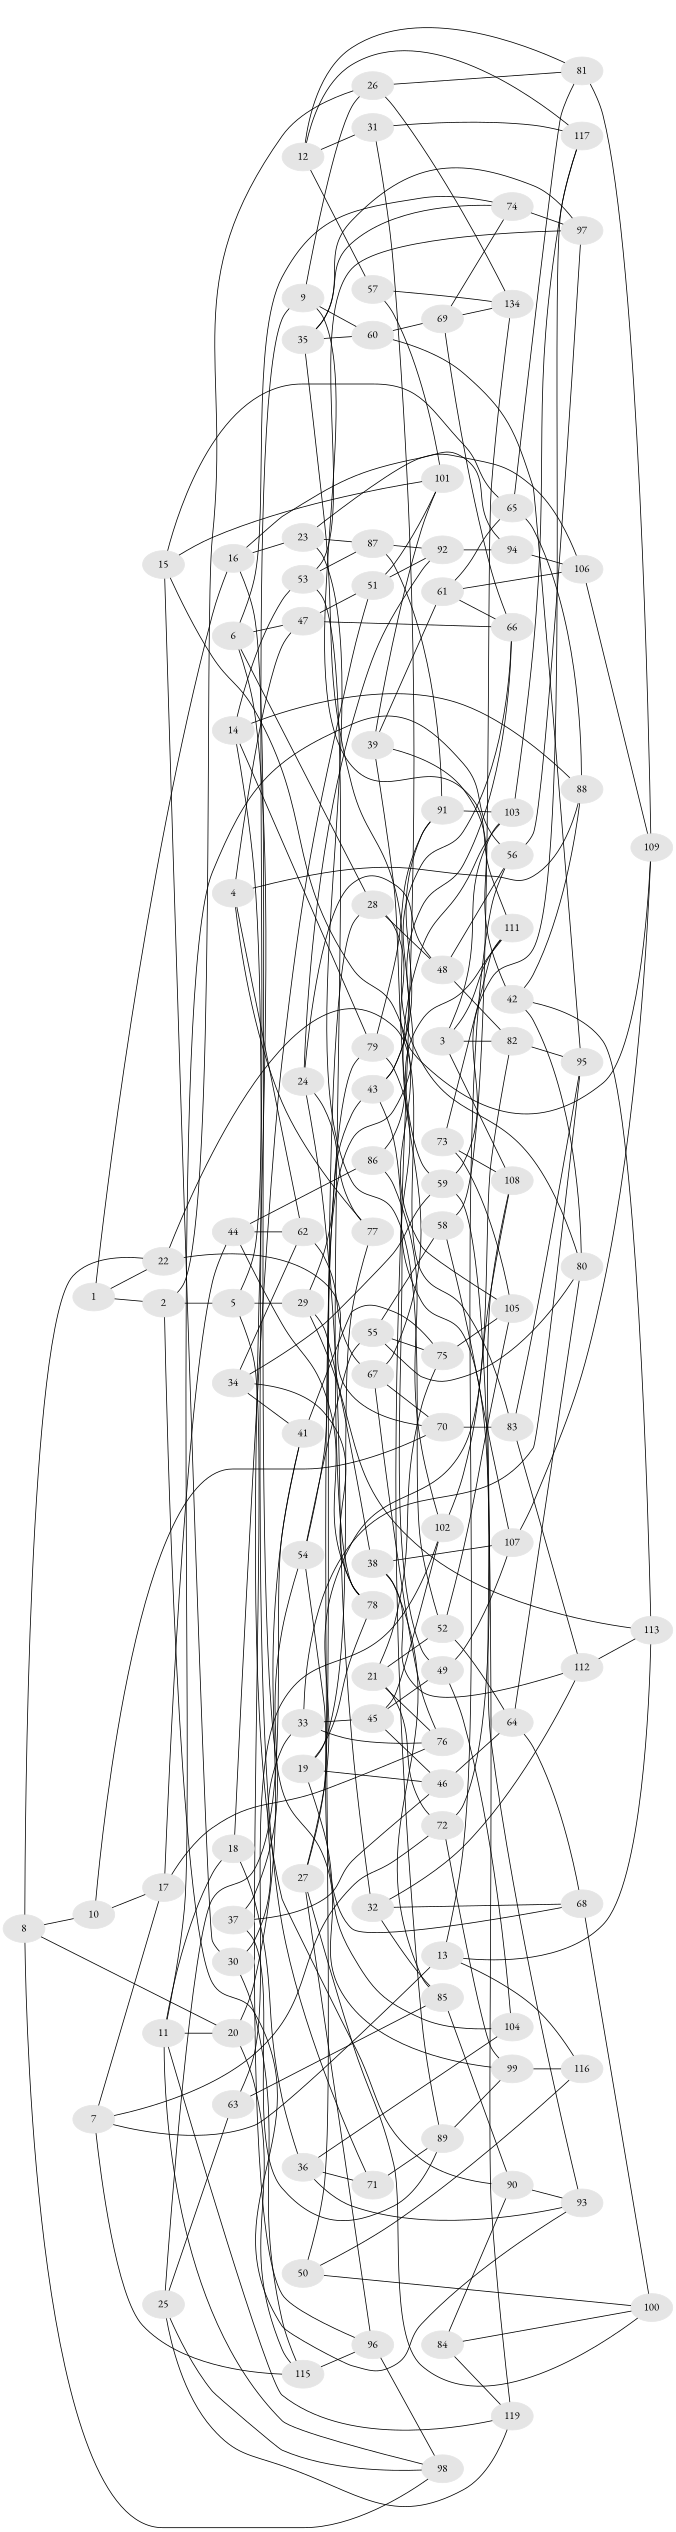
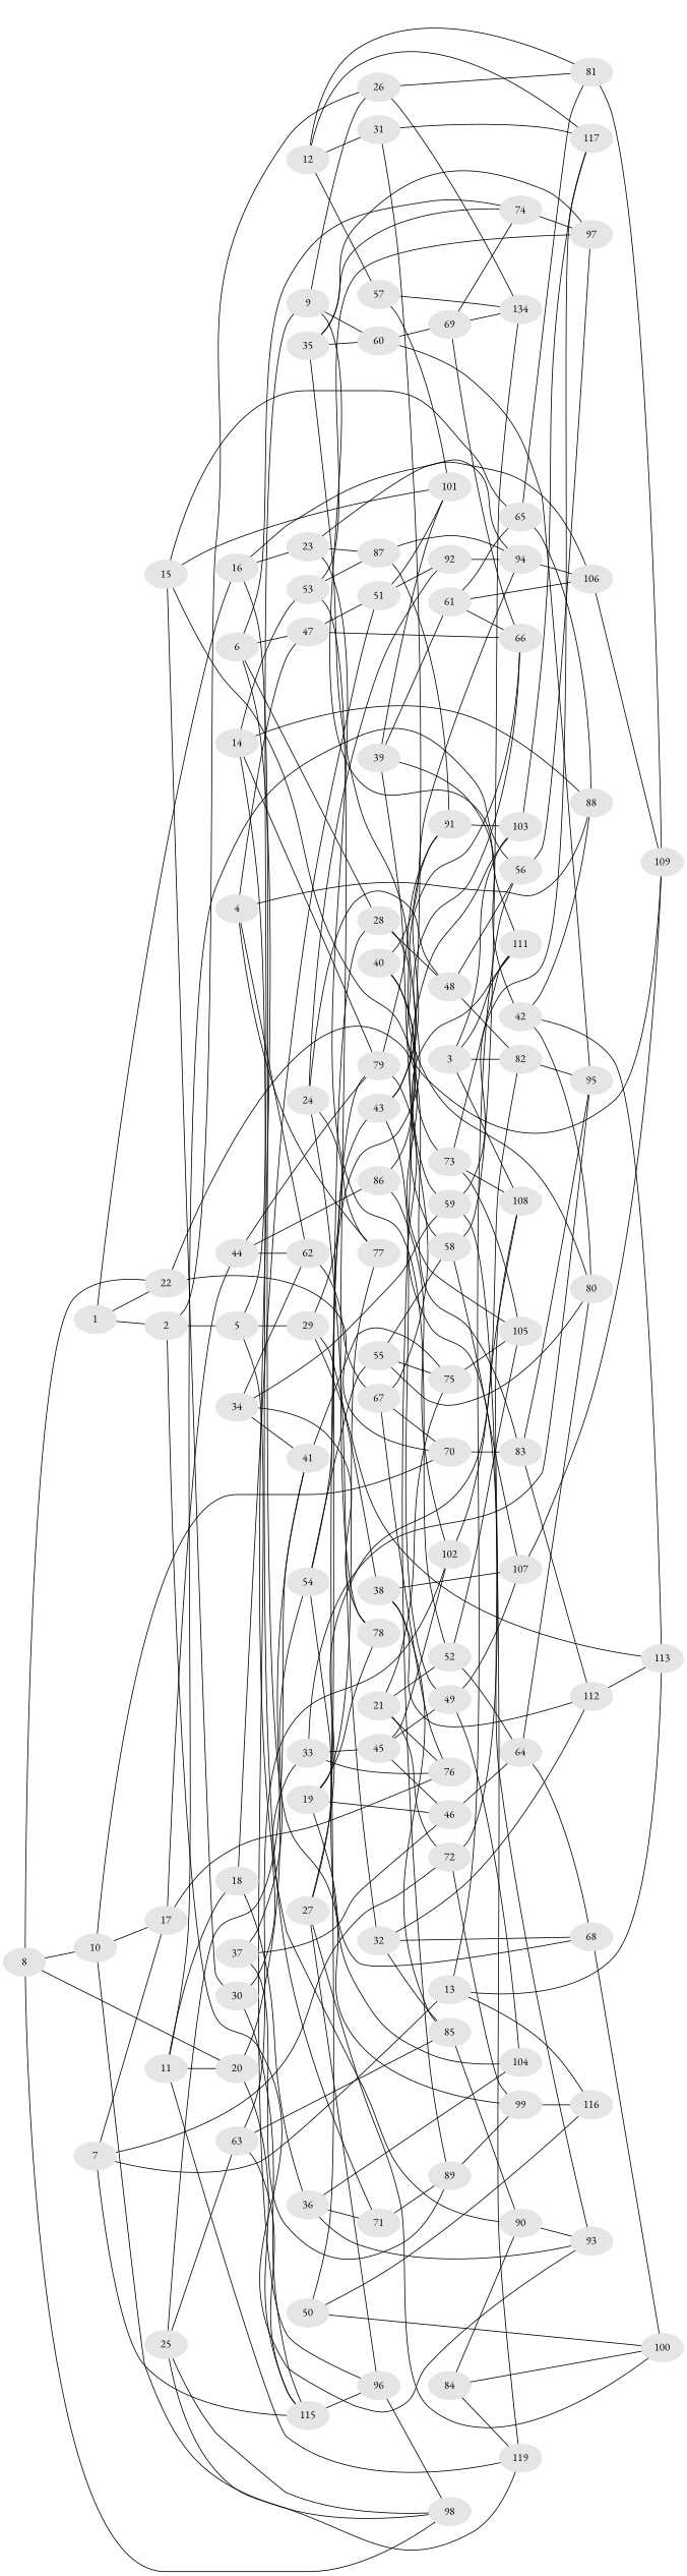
  graph {
    fontname="EB Garamond"
    rankdir=LR
    node [color=gray90 fontname="EB Garamond" style=filled]
    edge [fontname="EB Garamond"]
    1
    2
    16
    22
    5
    26
    93
    23
    94
    99
    70
    83
    57
    101
    n15 [label=134]
    9
    29
    96
    81
    3
    82
    103
    108
    111
    95
    117
    4
    47
    62
    77
    88
    51
    66
    67
    60
    113
    38
    43
    98
    6
    28
    74
    90
    48
    109
    97
    7
    13
    17
    72
    115
    56
    116
    44
    76
    8
    10
    20
    41
    69
    11
    18
    n63 [label=119]
    36
    12
    31
    89
    14
    53
    71
    79
    78
    87
    91
    15
    30
    65
    105
    33
    52
    106
    86
    104
    92
    19
    46
    64
    75
    21
    112
    24
    32
    68
    85
    25
    63
    102
    27
    100
    107
    49
    45
    37
    54
    34
    59
    35
    80
    55
    39
    42
    61
+   40
    58
    73
    50
    84
    1 -- 2
    1 -- 16
    1 -- 22
    2 -- 5
    2 -- 26
    2 -- 93
    16 -- 23
    16 -- 94
    16 -- 99
    22 -- 70
    22 -- 83
    5 -- 9
    5 -- 29
    5 -- 96
    26 -- n15
    26 -- 81
    23 -- 87
    23 -- 52
    23 -- 106
    94 -- 106
    99 -- 116
    70 -- 83
    83 -- 95
    83 -- 112
    57 -- 101
    57 -- n15
    9 -- 26
    9 -- 111
    9 -- 60
    29 -- 113
    29 -- 38
    29 -- 43
    96 -- 98
    81 -- 109
    3 -- 82
    3 -- 103
    3 -- 108
    3 -- 111
    82 -- 95
    103 -- 117
    4 -- 47
    4 -- 62
    4 -- 77
    4 -- 88
    47 -- 51
    47 -- 66
    62 -- 67
    51 -- 101
    51 -- 92
    67 -- 70
    67 -- 103
    67 -- 76
    60 -- 95
    60 -- 69
    38 -- 112
    38 -- 85
    38 -- 107
    43 -- 66
    43 -- 91
    43 -- 49
    6 -- 47
    6 -- 28
    6 -- 74
    6 -- 90
    28 -- 48
    28 -- 109
    74 -- 97
    90 -- 93
    48 -- 82
    48 -- 56
    7 -- 13
    7 -- 17
    7 -- 72
    7 -- 115
    13 -- 113
    13 -- 56
    13 -- 116
    17 -- 44
    17 -- 76
    72 -- 99
    72 -- 108
    115 -- 96
    56 -- 97
    44 -- 62
-   44 -- 78
+   44 -- 79
    44 -- 86
    8 -- 22
    8 -- 98
    8 -- 10
    8 -- 20
    10 -- 70
-   11 -- 98
+   10 -- 98
    10 -- 17
    20 -- 115
    20 -- 41
    41 -- 75
    69 -- n15
    69 -- 66
    69 -- 74
    11 -- 56
    11 -- 20
    11 -- 18
    11 -- n63
    18 -- 51
    18 -- 36
    36 -- 93
    36 -- 71
    36 -- 104
    12 -- 57
    12 -- 81
    12 -- 117
    12 -- 31
    31 -- 117
    31 -- 89
    89 -- 99
    14 -- 88
    14 -- 53
    14 -- 71
    14 -- 79
    53 -- 97
    53 -- 78
    53 -- 87
    71 -- 89
    79 -- 93
    79 -- 91
    87 -- 91
-   87 -- 92
+   87 -- 94
    91 -- 103
    15 -- 101
    15 -- 30
    15 -- 65
    15 -- 105
    30 -- 115
    30 -- 33
    65 -- 81
    65 -- 88
    33 -- 95
    33 -- 76
    33 -- 45
    52 -- 105
    52 -- 64
    106 -- 109
    86 -- 111
    86 -- 102
    92 -- 94
    19 -- 77
    19 -- 78
    19 -- 104
    19 -- 46
    46 -- 64
    64 -- 68
    64 -- 80
    75 -- 105
    21 -- 72
    21 -- 76
    21 -- 52
    21 -- 75
    112 -- 113
    24 -- 77
    24 -- 48
    24 -- 92
    24 -- 32
    32 -- 112
    32 -- 68
    32 -- 85
    68 -- 100
    85 -- 90
    25 -- 98
    25 -- 41
    25 -- n63
    25 -- 63
+   63 -- 115
    63 -- 85
    63 -- 102
    102 -- 108
    27 -- 96
    27 -- 82
    27 -- 28
    27 -- 100
    107 -- 109
    49 -- 104
    49 -- 107
    45 -- 46
    45 -- 102
    45 -- 49
    37 -- 89
    37 -- 46
    37 -- 54
    54 -- 66
    54 -- 68
    54 -- 55
    34 -- 62
    34 -- 41
    34 -- 78
    34 -- 59
    59 -- 117
    59 -- n63
    35 -- 60
    35 -- 74
    35 -- 97
    35 -- 80
    55 -- 75
    55 -- 80
    55 -- 58
    39 -- 101
    39 -- 59
    39 -- 42
    39 -- 61
    42 -- 88
    42 -- 113
    42 -- 80
    61 -- 66
    61 -- 65
    61 -- 106
+   40 -- 94
+   40 -- 58
+   40 -- 73
    58 -- n15
    58 -- 107
    73 -- 108
    73 -- 111
    73 -- 105
    50 -- 116
    50 -- 79
    50 -- 100
    84 -- 90
    84 -- n63
    84 -- 100
  }
